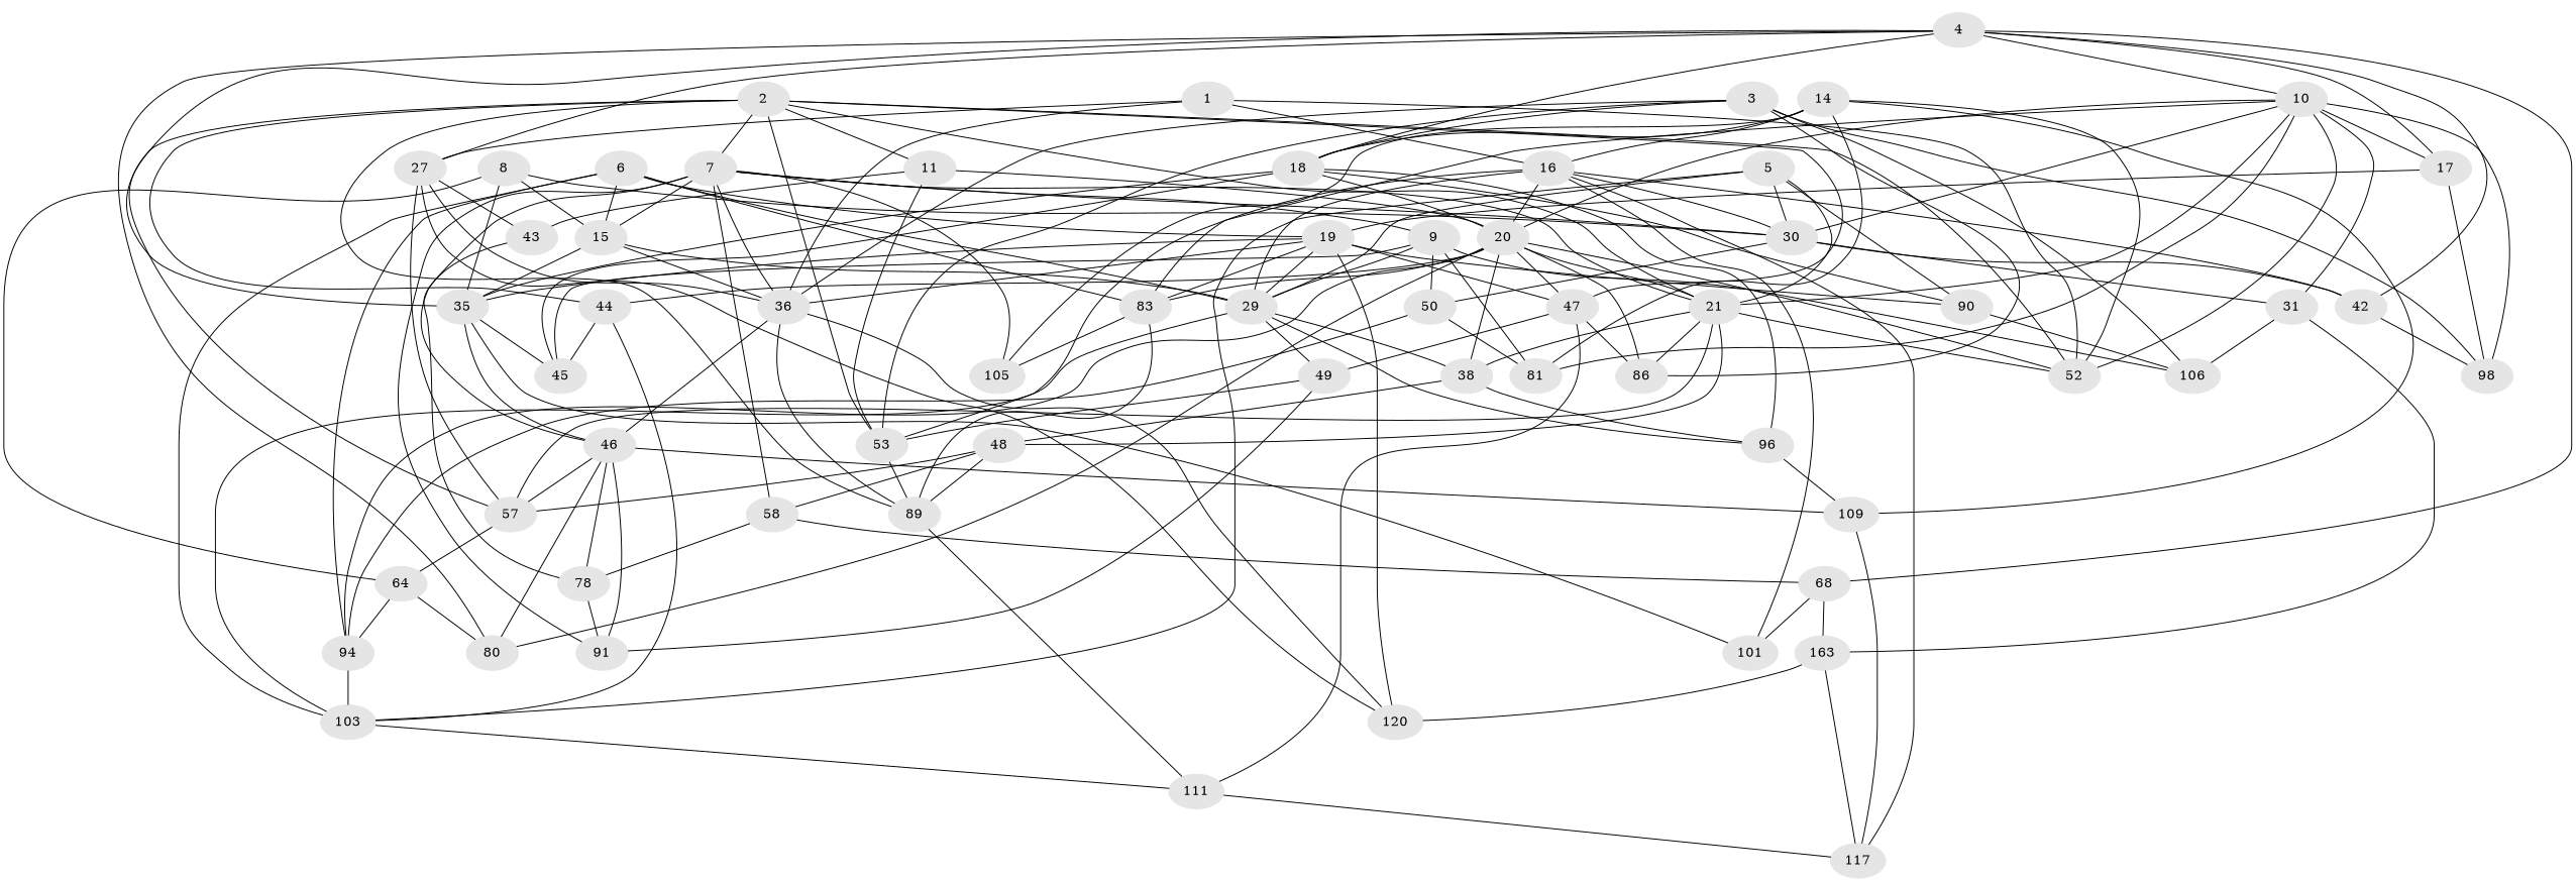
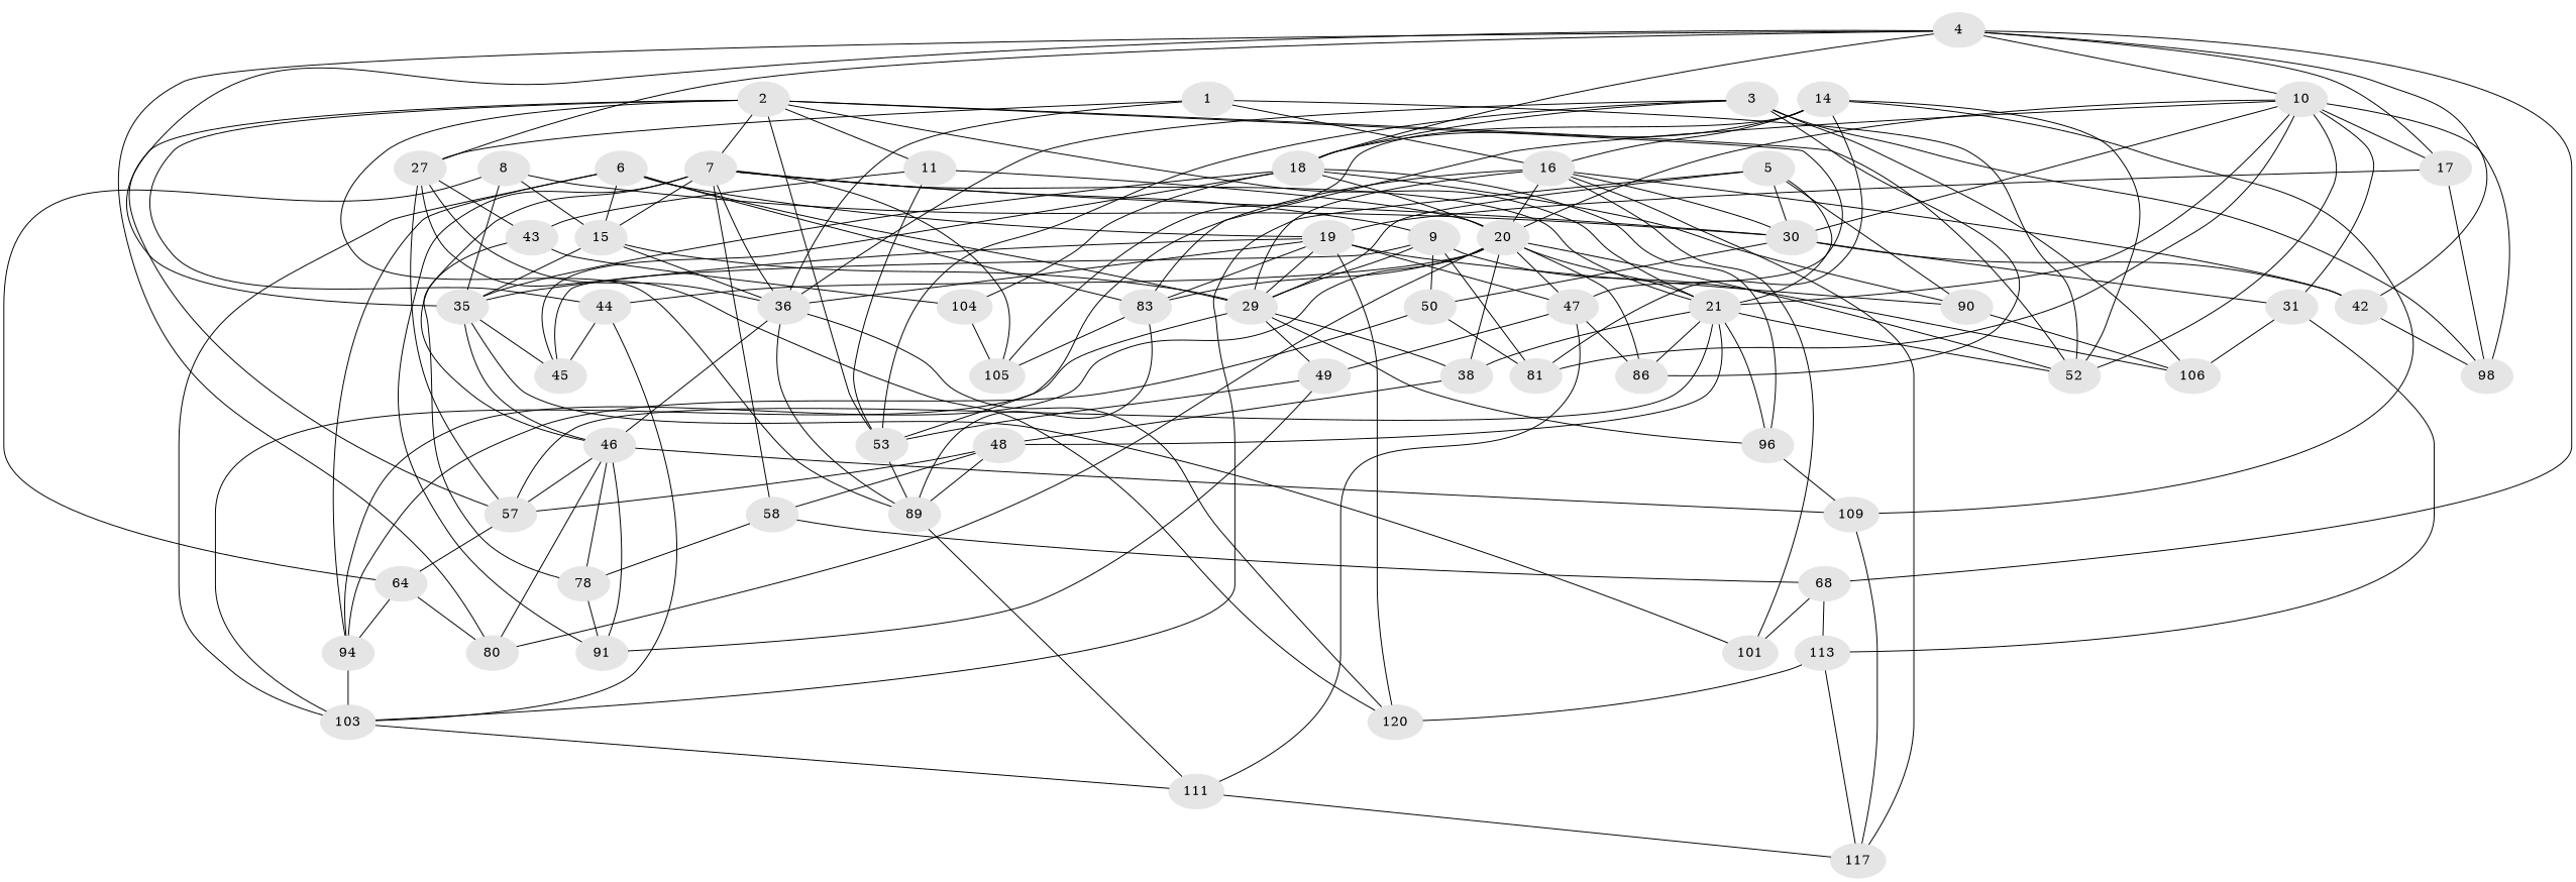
  graph {
    node [color=gray90 style=filled]
    16 [super="+33+22"]
    53 [super="+61"]
    101
    42
    29 [super="+60"]
    30 [super="+59+71"]
    20 [super="+125+82"]
    117
    1
    27 [super="+40"]
    36 [super="+110+112"]
    52 [super="+75"]
    57 [super="+67"]
    43
    120
    89 [super="+121"]
    46 [super="+74+51"]
    2 [super="+63+13"]
    7 [super="+25+12"]
    11 [super="+28"]
    21 [super="+23+26+37"]
    44
    47 [super="+119"]
    15 [super="+93"]
    9 [super="+107"]
    58
    91
    105
    n29 [label=86]
    96
    38
    48 [super="+76"]
    103 [super="+108"]
    45
    49
    111
    64
    3 [super="+62"]
    18 [super="+41+92"]
    98
    106
    35 [super="+39"]
    90
+   104
    4 [super="+34+70"]
    10 [super="+77+73"]
    17
    68
    80
    83 [super="+99"]
    81
    31
    19 [super="+24+32+65"]
-   113 [label=163]
+   113
    5 [super="+54"]
    50
    6 [super="+66"]
    94 [super="+95"]
    109
    78
    8
    14 [super="+114"]
    16 -- 53
    16 -- 101
    16 -- 42
    16 -- 29 [weight=2]
    16 -- 30
    16 -- 20
    16 -- 117
    53 -- 89
    42 -- 98
    29 -- 96
    29 -- 38
    29 -- 103
    29 -- 49
    30 -- 42
    30 -- 31
    30 -- 50
    20 -- 52
    20 -- 21
    20 -- 44
    20 -- 47
    20 -- n29
    20 -- 38
    20 -- 80
    20 -- 83
    20 -- 94
    1 -- 16
    1 -- 27
    1 -- 36
    1 -- 52
    27 -- 36
    27 -- 57
    27 -- 43
    27 -- 120
    36 -- 120
    36 -- 89
    36 -- 46
    57 -- 64
+   43 -- 104
    43 -- 78
    89 -- 111
    46 -- 57
    46 -- 91
    46 -- 80
    46 -- 109
    46 -- 78
    2 -- 53
    2 -- 52
    2 -- 57
    2 -- 89
    2 -- 7
    2 -- 11
    2 -- 21
    2 -- 44
    2 -- 47
    7 -- 30
    7 -- 36
    7 -- 46
    7 -- 21
    7 -- 15
    7 -- 9
    7 -- 58
    7 -- 91
    7 -- 105
    11 -- 53
    11 -- 20 [weight=2]
    11 -- 43
    21 -- 52
    21 -- 57
    21 -- n29
-   38 -- 96
+   21 -- 96
    21 -- 38
    21 -- 48
    44 -- 103
    44 -- 45
    47 -- n29
    47 -- 49
    47 -- 111
    15 -- 29
    15 -- 36
    15 -- 35
    9 -- 29
    9 -- 45
    9 -- 106
    9 -- 81
    9 -- 50
    58 -- 68
    58 -- 78
    96 -- 109
    38 -- 48
    48 -- 57
    48 -- 89
    48 -- 58
    103 -- 111
    49 -- 53
    49 -- 91
    111 -- 117
    64 -- 80
    64 -- 94
    3 -- 53
    3 -- 36
    3 -- n29
    3 -- 18
    3 -- 98
    3 -- 106
    18 -- 20
    18 -- 96
    18 -- 45
    18 -- 35
    18 -- 90
+   18 -- 104
    35 -- 101
    35 -- 46
    35 -- 45
    90 -- 106
+   104 -- 105
    4 -- 42
    4 -- 27
    4 -- 18
    4 -- 35
    4 -- 10
    4 -- 17
    4 -- 68
    4 -- 80
    10 -- 30
    10 -- 20
    10 -- 52
    10 -- 21
    10 -- 98
    10 -- 17
    10 -- 83
    10 -- 81
    10 -- 31
    17 -- 98
    17 -- 19
    68 -- 101
    68 -- 113
    83 -- 89
    83 -- 105
    31 -- 106
    31 -- 113
    19 -- 29
    19 -- 36 [weight=2]
    19 -- 120
    19 -- 47
    19 -- 35
    19 -- 90
    19 -- 83
    113 -- 117
    113 -- 120
    5 -- 29 [weight=2]
    5 -- 30
    5 -- 21
    5 -- 103
    5 -- 90
    50 -- 81
    50 -- 94
    6 -- 29
    6 -- 15
    6 -- 103
    6 -- 83
    6 -- 19
    6 -- 94
    94 -- 103 [weight=2]
    109 -- 117
    78 -- 91
    8 -- 30
    8 -- 15
    8 -- 64
    8 -- 35
    14 -- 16
    14 -- 52
    14 -- 105
    14 -- 18
    14 -- 81
    14 -- 109
  }
